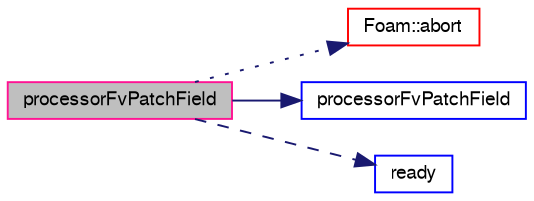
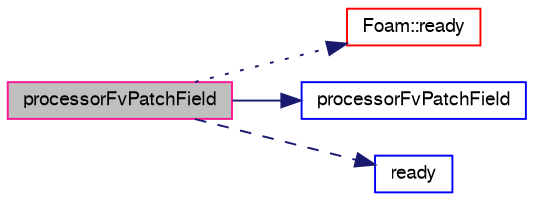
  digraph {
    rankdir=LR
    node [color=blue fontname=FreeSans fontsize=10 shape=record]
    edge [color=midnightblue fontname=FreeSans fontsize=10 labelfontname=FreeSans labelfontsize=10]
    n1 [color=deeppink fillcolor=grey75 fontcolor=black height=0.2 label=processorFvPatchField style=filled width=0.4]
-   n2 [color=red height=0.2 label="Foam::abort" width=0.4]
+   n2 [color=red height=0.2 label="Foam::ready" width=0.4]
    n3 [height=0.2 label=processorFvPatchField width=0.4]
    n4 [height=0.2 label=ready width=0.4]
    n1 -> n2 [style=dotted]
    n1 -> n3 [style=solid]
    n1 -> n4 [style=dashed]
  }
